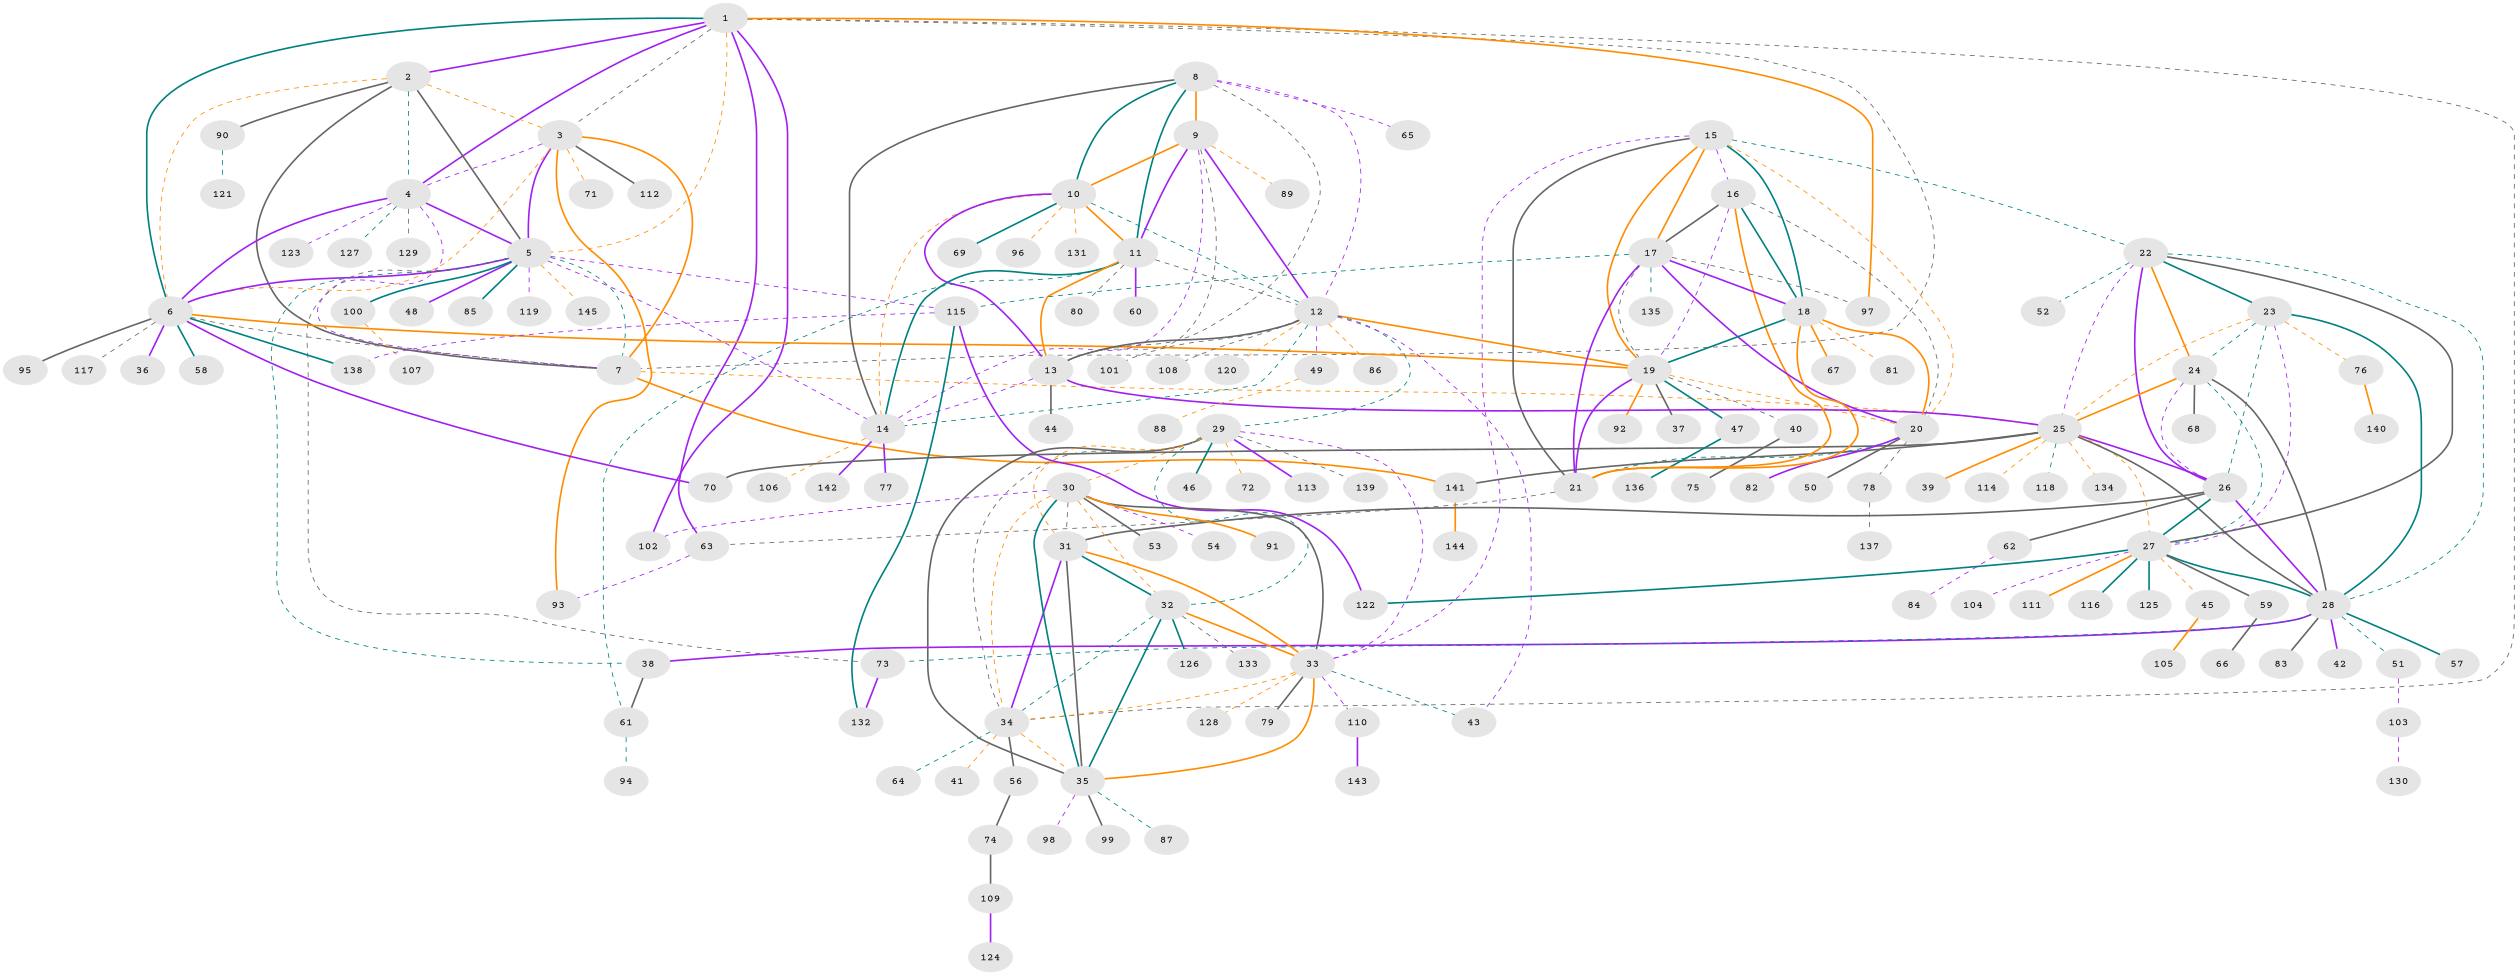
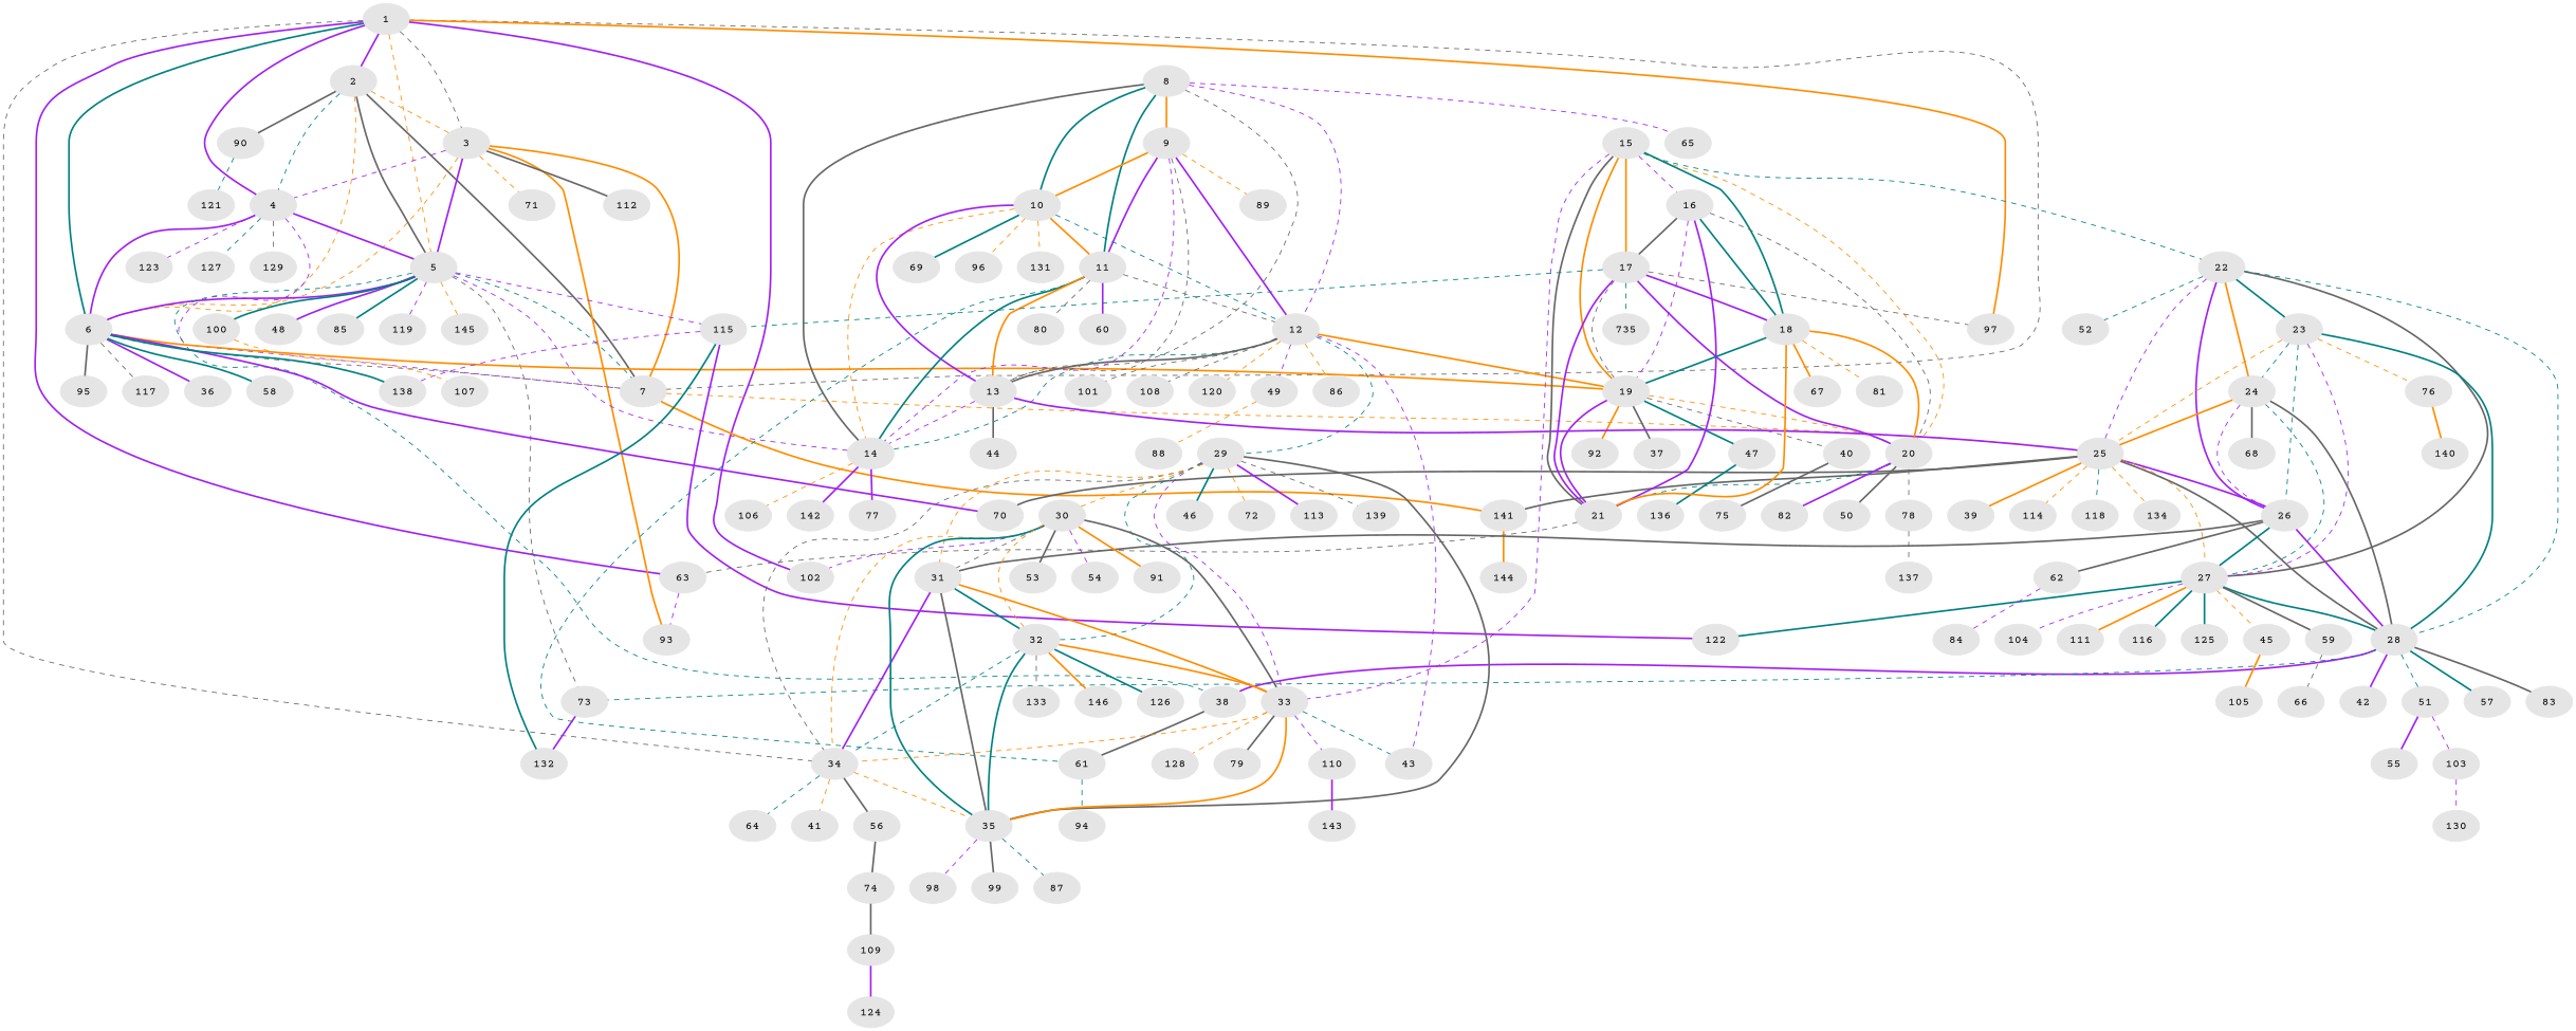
  graph {
    fontname="Courier Prime"
    node [color=gray90 fontname="Courier Prime" style=filled]
    edge [color=purple fontname="Courier Prime" style=bold]
    1
    2
    3
    4
    5
    6
    7
    34
    63
    97
    102
    90
    71
    93
    112
    123
    127
    129
    14
    38
    48
    73
    85
    100
    115
    119
    145
    19
    36
    58
    70
    95
    117
    138
    25
    141
    35
    41
    56
    64
    121
    77
    106
    142
    61
    132
    107
    122
    20
    21
    37
    40
    47
    92
    26
    27
    28
    39
    114
    118
    134
    144
    8
    9
    10
    11
    12
    13
    65
    89
    69
    96
    131
    60
    80
    29
    43
    49
    86
    101
    108
    120
    44
    94
    33
    31
    30
    32
    46
    72
    113
    139
    88
    15
    16
    17
    18
    22
-   135
+   135 [label=735]
    67
    81
    50
    78
    82
    23
    24
    52
    79
    110
    128
    75
    136
    137
    76
    68
    62
    45
    59
    104
    111
    116
    125
    42
    51
    57
    83
    140
    84
    105
    66
+   55
    103
    53
    54
    91
    126
    133
+   146
    87
    98
    99
    143
    74
    130
    109
    124
    1 -- 2
    1 -- 3 [color=gray40 style=dashed]
    1 -- 4
    1 -- 5 [color=darkorange style=dashed]
    1 -- 6 [color=teal]
    1 -- 7 [color=gray40 style=dashed]
    1 -- 34 [color=gray40 style=dashed]
    1 -- 63
    1 -- 97 [color=darkorange]
    1 -- 102
    2 -- 3 [color=darkorange style=dashed]
    2 -- 4 [color=teal style=dashed]
    2 -- 5 [color=gray40]
    2 -- 6 [color=darkorange style=dashed]
    2 -- 7 [color=gray40]
    2 -- 90 [color=gray40]
    3 -- 4 [style=dashed]
    3 -- 5
    3 -- 6 [color=darkorange style=dashed]
    3 -- 7 [color=darkorange]
    3 -- 71 [color=darkorange style=dashed]
    3 -- 93 [color=darkorange]
    3 -- 112 [color=gray40]
    4 -- 5
    4 -- 6
    4 -- 7 [style=dashed]
    4 -- 123 [style=dashed]
    4 -- 127 [color=teal style=dashed]
    4 -- 129 [color=gray40 style=dashed]
    5 -- 6
    5 -- 7 [color=teal style=dashed]
    5 -- 14 [style=dashed]
    5 -- 38 [color=teal style=dashed]
    5 -- 48
    5 -- 73 [color=gray40 style=dashed]
    5 -- 85 [color=teal]
    5 -- 100 [color=teal]
    5 -- 115 [style=dashed]
    5 -- 119 [style=dashed]
    5 -- 145 [color=darkorange style=dashed]
    6 -- 7 [color=gray40 style=dashed]
    6 -- 19 [color=darkorange]
    6 -- 36
    6 -- 58 [color=teal]
    6 -- 70
    6 -- 95 [color=gray40]
    6 -- 117 [color=gray40 style=dashed]
    6 -- 138 [color=teal]
    7 -- 25 [color=darkorange style=dashed]
    7 -- 141 [color=darkorange]
    34 -- 35 [color=darkorange style=dashed]
    34 -- 41 [color=darkorange style=dashed]
    34 -- 56 [color=gray40]
    34 -- 64 [color=teal style=dashed]
    63 -- 93 [style=dashed]
    90 -- 121 [color=teal style=dashed]
    14 -- 77
    14 -- 106 [color=darkorange style=dashed]
    14 -- 142
    38 -- 61 [color=gray40]
    73 -- 132
    100 -- 107 [color=darkorange style=dashed]
    115 -- 138 [style=dashed]
    115 -- 132 [color=teal]
    115 -- 122
    19 -- 20 [color=darkorange style=dashed]
    19 -- 21
    19 -- 37 [color=gray40]
    19 -- 40 [color=gray40 style=dashed]
    19 -- 47 [color=teal]
    19 -- 92 [color=darkorange]
    25 -- 70 [color=gray40]
    25 -- 141 [color=gray40]
    25 -- 26
    25 -- 27 [color=darkorange style=dashed]
    25 -- 28 [color=gray40]
    25 -- 39 [color=darkorange]
    25 -- 114 [color=darkorange style=dashed]
    25 -- 118 [color=teal style=dashed]
    25 -- 134 [color=darkorange style=dashed]
    141 -- 144 [color=darkorange]
    35 -- 87 [color=teal style=dashed]
    35 -- 98 [style=dashed]
    35 -- 99 [color=gray40]
    56 -- 74 [color=gray40]
    61 -- 94 [color=teal style=dashed]
    20 -- 21 [color=teal style=dashed]
    20 -- 50 [color=gray40]
    20 -- 78 [color=gray40 style=dashed]
    20 -- 82
    21 -- 63 [color=gray40 style=dashed]
    40 -- 75 [color=gray40]
    47 -- 136 [color=teal]
    26 -- 27 [color=teal]
    26 -- 28
    26 -- 31 [color=gray40]
    26 -- 62 [color=gray40]
    27 -- 122 [color=teal]
    27 -- 28 [color=teal]
    27 -- 45 [color=darkorange style=dashed]
    27 -- 59 [color=gray40]
    27 -- 104 [style=dashed]
    27 -- 111 [color=darkorange]
    27 -- 116 [color=teal]
    27 -- 125 [color=teal]
    28 -- 38
    28 -- 73 [color=teal style=dashed]
    28 -- 42
    28 -- 51 [color=teal style=dashed]
    28 -- 57 [color=teal]
    28 -- 83 [color=gray40]
    8 -- 14 [color=gray40]
    8 -- 9 [color=darkorange]
    8 -- 10 [color=teal]
    8 -- 11 [color=teal]
    8 -- 12 [style=dashed]
    8 -- 13 [color=gray40 style=dashed]
    8 -- 65 [style=dashed]
    9 -- 14 [style=dashed]
    9 -- 10 [color=darkorange]
    9 -- 11
    9 -- 12
    9 -- 13 [color=gray40 style=dashed]
    9 -- 89 [color=darkorange style=dashed]
    10 -- 14 [color=darkorange style=dashed]
    10 -- 11 [color=darkorange]
    10 -- 12 [color=teal style=dashed]
    10 -- 13
    10 -- 69 [color=teal]
    10 -- 96 [color=darkorange style=dashed]
    10 -- 131 [color=darkorange style=dashed]
    11 -- 14 [color=teal]
    11 -- 61 [color=teal style=dashed]
    11 -- 12 [color=gray40 style=dashed]
    11 -- 13 [color=darkorange]
    11 -- 60
    11 -- 80 [color=gray40 style=dashed]
    12 -- 14 [color=teal style=dashed]
    12 -- 19 [color=darkorange]
    12 -- 13 [color=gray40]
    12 -- 29 [color=teal style=dashed]
    12 -- 43 [style=dashed]
    12 -- 49 [style=dashed]
    12 -- 86 [color=darkorange style=dashed]
    12 -- 101 [color=gray40 style=dashed]
    12 -- 108 [color=gray40 style=dashed]
    12 -- 120 [color=darkorange style=dashed]
    13 -- 14 [style=dashed]
    13 -- 25
    13 -- 44 [color=gray40]
    29 -- 34 [color=gray40 style=dashed]
    29 -- 35 [color=gray40]
    29 -- 33 [style=dashed]
    29 -- 31 [color=darkorange style=dashed]
    29 -- 30 [color=darkorange style=dashed]
    29 -- 32 [color=teal style=dashed]
    29 -- 46 [color=teal]
    29 -- 72 [color=darkorange style=dashed]
    29 -- 113
    29 -- 139 [color=gray40 style=dashed]
    49 -- 88 [color=darkorange style=dashed]
    33 -- 34 [color=darkorange style=dashed]
    33 -- 35 [color=darkorange]
    33 -- 43 [color=teal style=dashed]
    33 -- 79 [color=gray40]
    33 -- 110 [style=dashed]
    33 -- 128 [color=darkorange style=dashed]
    31 -- 34
    31 -- 35 [color=gray40]
    31 -- 33 [color=darkorange]
    31 -- 32 [color=teal]
    30 -- 34 [color=darkorange style=dashed]
    30 -- 102 [style=dashed]
    30 -- 35 [color=teal]
    30 -- 33 [color=gray40]
    30 -- 31 [color=gray40 style=dashed]
    30 -- 32 [color=darkorange style=dashed]
    30 -- 53 [color=gray40]
    30 -- 54 [style=dashed]
    30 -- 91 [color=darkorange]
    32 -- 34 [color=teal style=dashed]
    32 -- 35 [color=teal]
    32 -- 33 [color=darkorange]
    32 -- 126 [color=teal]
    32 -- 133 [color=gray40 style=dashed]
+   32 -- 146 [color=darkorange]
    15 -- 19 [color=darkorange]
    15 -- 20 [color=darkorange style=dashed]
    15 -- 21 [color=gray40]
    15 -- 33 [style=dashed]
    15 -- 16 [style=dashed]
    15 -- 17 [color=darkorange]
    15 -- 18 [color=teal]
    15 -- 22 [color=teal style=dashed]
    16 -- 19 [style=dashed]
    16 -- 20 [color=gray40 style=dashed]
-   16 -- 21 [color=darkorange]
+   16 -- 21
    16 -- 17 [color=gray40]
    16 -- 18 [color=teal]
    17 -- 97 [color=gray40 style=dashed]
    17 -- 115 [color=teal style=dashed]
    17 -- 19 [color=gray40 style=dashed]
    17 -- 20
    17 -- 21
    17 -- 18
    17 -- 135 [color=teal style=dashed]
    18 -- 19 [color=teal]
    18 -- 20 [color=darkorange]
    18 -- 21 [color=darkorange]
    18 -- 67 [color=darkorange]
    18 -- 81 [color=darkorange style=dashed]
    22 -- 25 [style=dashed]
    22 -- 26
    22 -- 27 [color=gray40]
    22 -- 28 [color=teal style=dashed]
    22 -- 23 [color=teal]
    22 -- 24 [color=darkorange]
    22 -- 52 [color=teal style=dashed]
    78 -- 137 [color=gray40 style=dashed]
    23 -- 25 [color=darkorange style=dashed]
    23 -- 26 [color=teal style=dashed]
    23 -- 27 [style=dashed]
    23 -- 28 [color=teal]
    23 -- 24 [color=teal style=dashed]
    23 -- 76 [color=darkorange style=dashed]
    24 -- 25 [color=darkorange]
    24 -- 26 [style=dashed]
    24 -- 27 [color=teal style=dashed]
    24 -- 28 [color=gray40]
    24 -- 68 [color=gray40]
    110 -- 143
    76 -- 140 [color=darkorange]
    62 -- 84 [style=dashed]
    45 -- 105 [color=darkorange]
-   59 -- 66 [color=gray40]
+   59 -- 66 [color=gray40 style=dashed]
+   51 -- 55
    51 -- 103 [style=dashed]
    103 -- 130 [style=dashed]
    74 -- 109 [color=gray40]
    109 -- 124
  }
